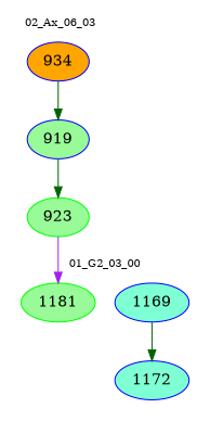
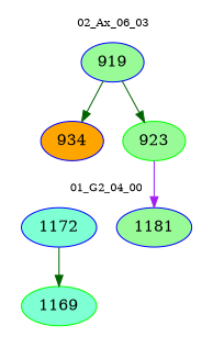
  digraph {
    node [color=blue fillcolor=palegreen style=filled]
    edge [color=darkgreen]
    n1 [label=919]
    n2 [fillcolor=orange label=934]
    n3 [color=green label=923]
-   n4 [fillcolor=aquamarine label=1169]
-   n5 [color=green label=1181]
+   n4 [color=green fillcolor=aquamarine label=1169]
+   n5 [label=1181]
    n6 [fillcolor=aquamarine label=1172]
    subgraph cluster_1 {
      color=white
      fontsize=10
      label="02_Ax_06_03"
      n1
      n2
      n3
    }
    subgraph cluster_2 {
      color=white
      fontsize=10
-     label="01_G2_03_00"
+     label="01_G2_04_00"
      n4
      n5
      n6
    }
-   n2 -> n1
+   n1 -> n2
    n1 -> n3
    n3 -> n5 [color=purple]
-   n4 -> n6
+   n6 -> n4
  }
